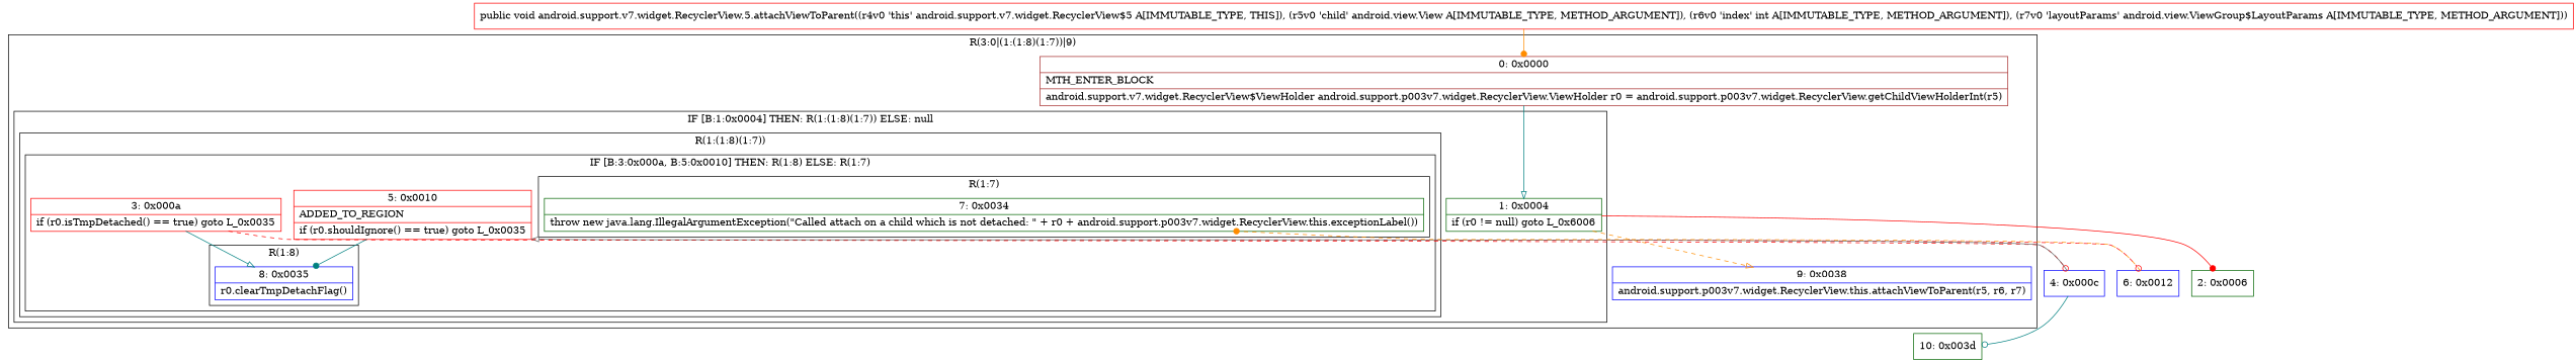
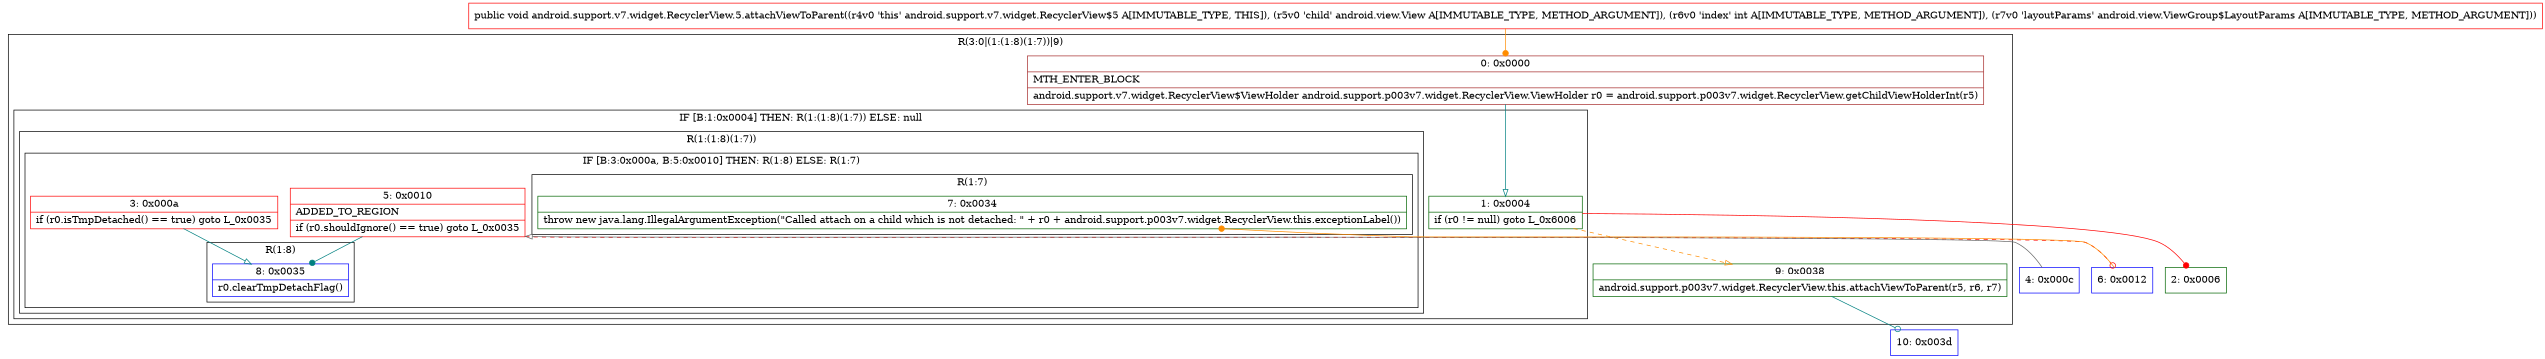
  digraph {
    node [color=blue shape=record]
    edge [arrowhead=onormal color=teal]
    n1 [label="{8\:\ 0x0035|r0.clearTmpDetachFlag()\l}"]
    n2 [color=darkgreen label="{7\:\ 0x0034|throw new java.lang.IllegalArgumentException(\"Called attach on a child which is not detached: \" + r0 + android.support.p003v7.widget.RecyclerView.this.exceptionLabel())\l}"]
    n3 [color=red label="{3\:\ 0x000a|if (r0.isTmpDetached() == true) goto L_0x0035\l}"]
    n4 [color=red label="{5\:\ 0x0010|ADDED_TO_REGION\l|if (r0.shouldIgnore() == true) goto L_0x0035\l}"]
    n5 [color=darkgreen label="{1\:\ 0x0004|if (r0 != null) goto L_0x6006\l}"]
    n6 [color=brown label="{0\:\ 0x0000|MTH_ENTER_BLOCK\l|android.support.v7.widget.RecyclerView$ViewHolder android.support.p003v7.widget.RecyclerView.ViewHolder r0 = android.support.p003v7.widget.RecyclerView.getChildViewHolderInt(r5)\l}"]
-   n7 [label="{9\:\ 0x0038|android.support.p003v7.widget.RecyclerView.this.attachViewToParent(r5, r6, r7)\l}"]
+   n7 [color=darkgreen label="{9\:\ 0x0038|android.support.p003v7.widget.RecyclerView.this.attachViewToParent(r5, r6, r7)\l}"]
    n8 [label="{4\:\ 0x000c}"]
    n9 [label="{6\:\ 0x0012}"]
    n10 [color=darkgreen label="{2\:\ 0x0006}"]
-   n11 [color=darkgreen label="{10\:\ 0x003d}"]
+   n11 [label="{10\:\ 0x003d}"]
    n12 [color=red label="{public void android.support.v7.widget.RecyclerView.5.attachViewToParent((r4v0 'this' android.support.v7.widget.RecyclerView$5 A[IMMUTABLE_TYPE, THIS]), (r5v0 'child' android.view.View A[IMMUTABLE_TYPE, METHOD_ARGUMENT]), (r6v0 'index' int A[IMMUTABLE_TYPE, METHOD_ARGUMENT]), (r7v0 'layoutParams' android.view.ViewGroup$LayoutParams A[IMMUTABLE_TYPE, METHOD_ARGUMENT])) }"]
    subgraph cluster_1 {
      label="R(3:0|(1:(1:8)(1:7))|9)"
      n6
      n7
      subgraph cluster_2 {
        label="IF [B:1:0x0004] THEN: R(1:(1:8)(1:7)) ELSE: null"
        n5
        subgraph cluster_3 {
          label="R(1:(1:8)(1:7))"
          subgraph cluster_4 {
            label="IF [B:3:0x000a, B:5:0x0010] THEN: R(1:8) ELSE: R(1:7)"
            n3
            n4
            subgraph cluster_5 {
              label="R(1:8)"
              n1
            }
            subgraph cluster_6 {
              label="R(1:7)"
              n2
            }
          }
        }
      }
    }
    n3 -> n1
-   n3 -> n8 [arrowhead=odot color=red style=dashed]
    n4 -> n1 [arrowhead=dot]
    n4 -> n9 [arrowhead=odot color=red style=dashed]
    n5 -> n7 [color=darkorange style=dashed]
    n5 -> n10 [arrowhead=dot color=red]
    n6 -> n5
-   n8 -> n11 [arrowhead=odot]
+   n7 -> n11 [arrowhead=odot]
    n8 -> n4 [color=gray40]
-   n9 -> n2 [arrowhead=dot color=darkorange style=dashed]
+   n9 -> n2 [arrowhead=dot color=darkorange]
    n12 -> n6 [arrowhead=dot color=darkorange]
  }
